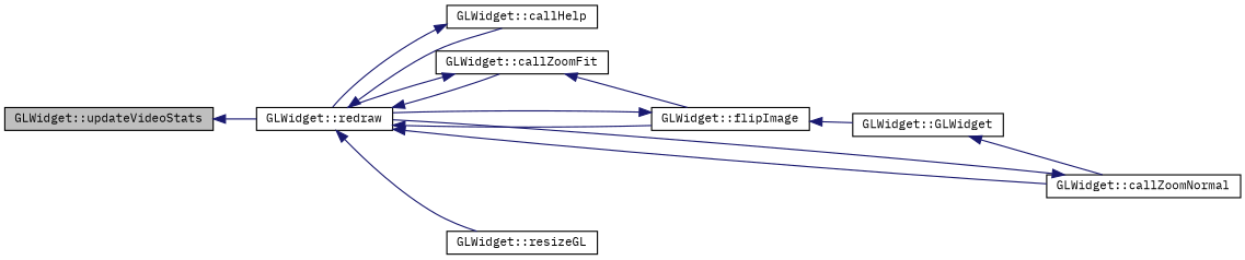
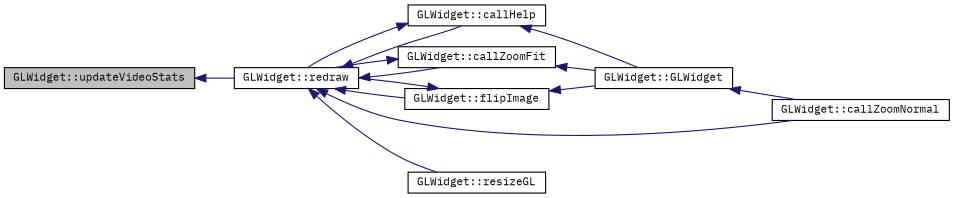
  digraph {
    fontname="IBM Plex Mono"
    rankdir=LR
    node [color=black fillcolor=white fontname="IBM Plex Mono" fontsize=10 shape=record style=filled]
    edge [color=midnightblue dir=back fontname="IBM Plex Mono" fontsize=10 labelfontname=Helvetica labelfontsize=10 style=solid]
    n1 [fillcolor=grey75 fontcolor=black height=0.2 label="GLWidget::updateVideoStats" width=0.4]
    n2 [height=0.2 label="GLWidget::redraw" width=0.4]
    n3 [height=0.2 label="GLWidget::callHelp" width=0.4]
    n4 [height=0.2 label="GLWidget::callZoomFit" width=0.4]
    n5 [height=0.2 label="GLWidget::callZoomNormal" width=0.4]
    n6 [height=0.2 label="GLWidget::flipImage" width=0.4]
    n7 [height=0.2 label="GLWidget::resizeGL" width=0.4]
    n8 [height=0.2 label="GLWidget::GLWidget" width=0.4]
    n1 -> n2
    n2 -> n3
    n2 -> n4
    n2 -> n5
    n2 -> n6
    n2 -> n7
    n3 -> n2
+   n3 -> n8
    n4 -> n2
-   n4 -> n6
-   n5 -> n2
+   n4 -> n8
    n6 -> n2
    n6 -> n8
    n8 -> n5
  }
